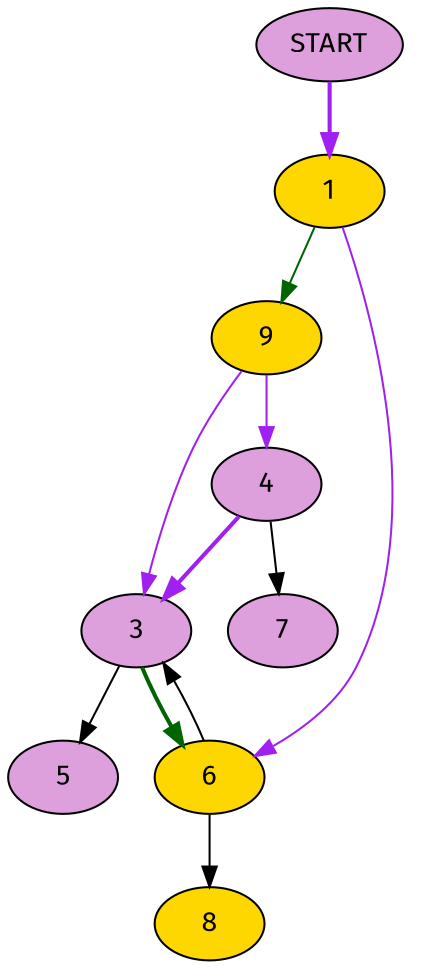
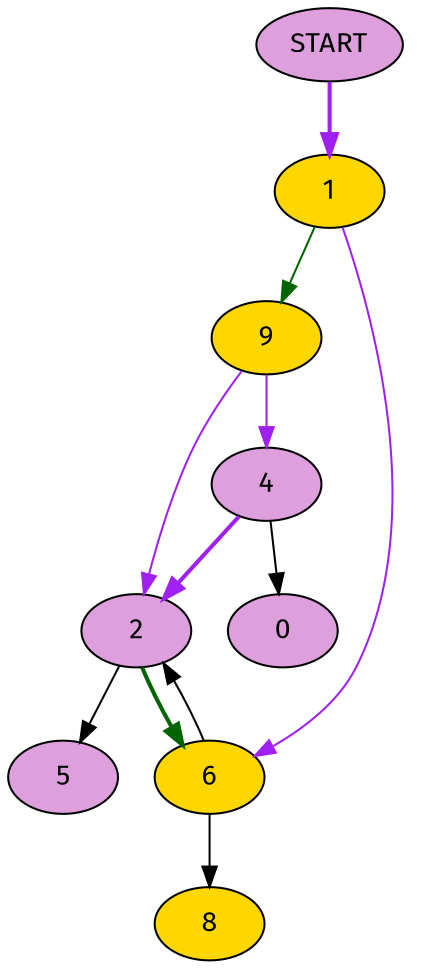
  digraph {
    fontname="Fira Sans"
    node [fillcolor=plum fontname="Fira Sans" style=filled]
    edge [color=purple fontname="Fira Sans" style=solid]
    n1 [label=START]
    1 [fillcolor=gold]
    n3 [fillcolor=gold label=9]
    6 [fillcolor=gold]
-   2 [label=3]
+   2
    5
    4
    8 [fillcolor=gold]
-   7
+   7 [label=0]
    n1 -> 1 [style=bold]
    1 -> n3 [color=darkgreen]
    1 -> 6
    n3 -> 2
    n3 -> 4
    6 -> 2 [color=black]
    6 -> 8 [color=black]
    2 -> 6 [color=darkgreen style=bold]
    2 -> 5 [color=black]
    4 -> 2 [style=bold]
    4 -> 7 [color=black]
  }
